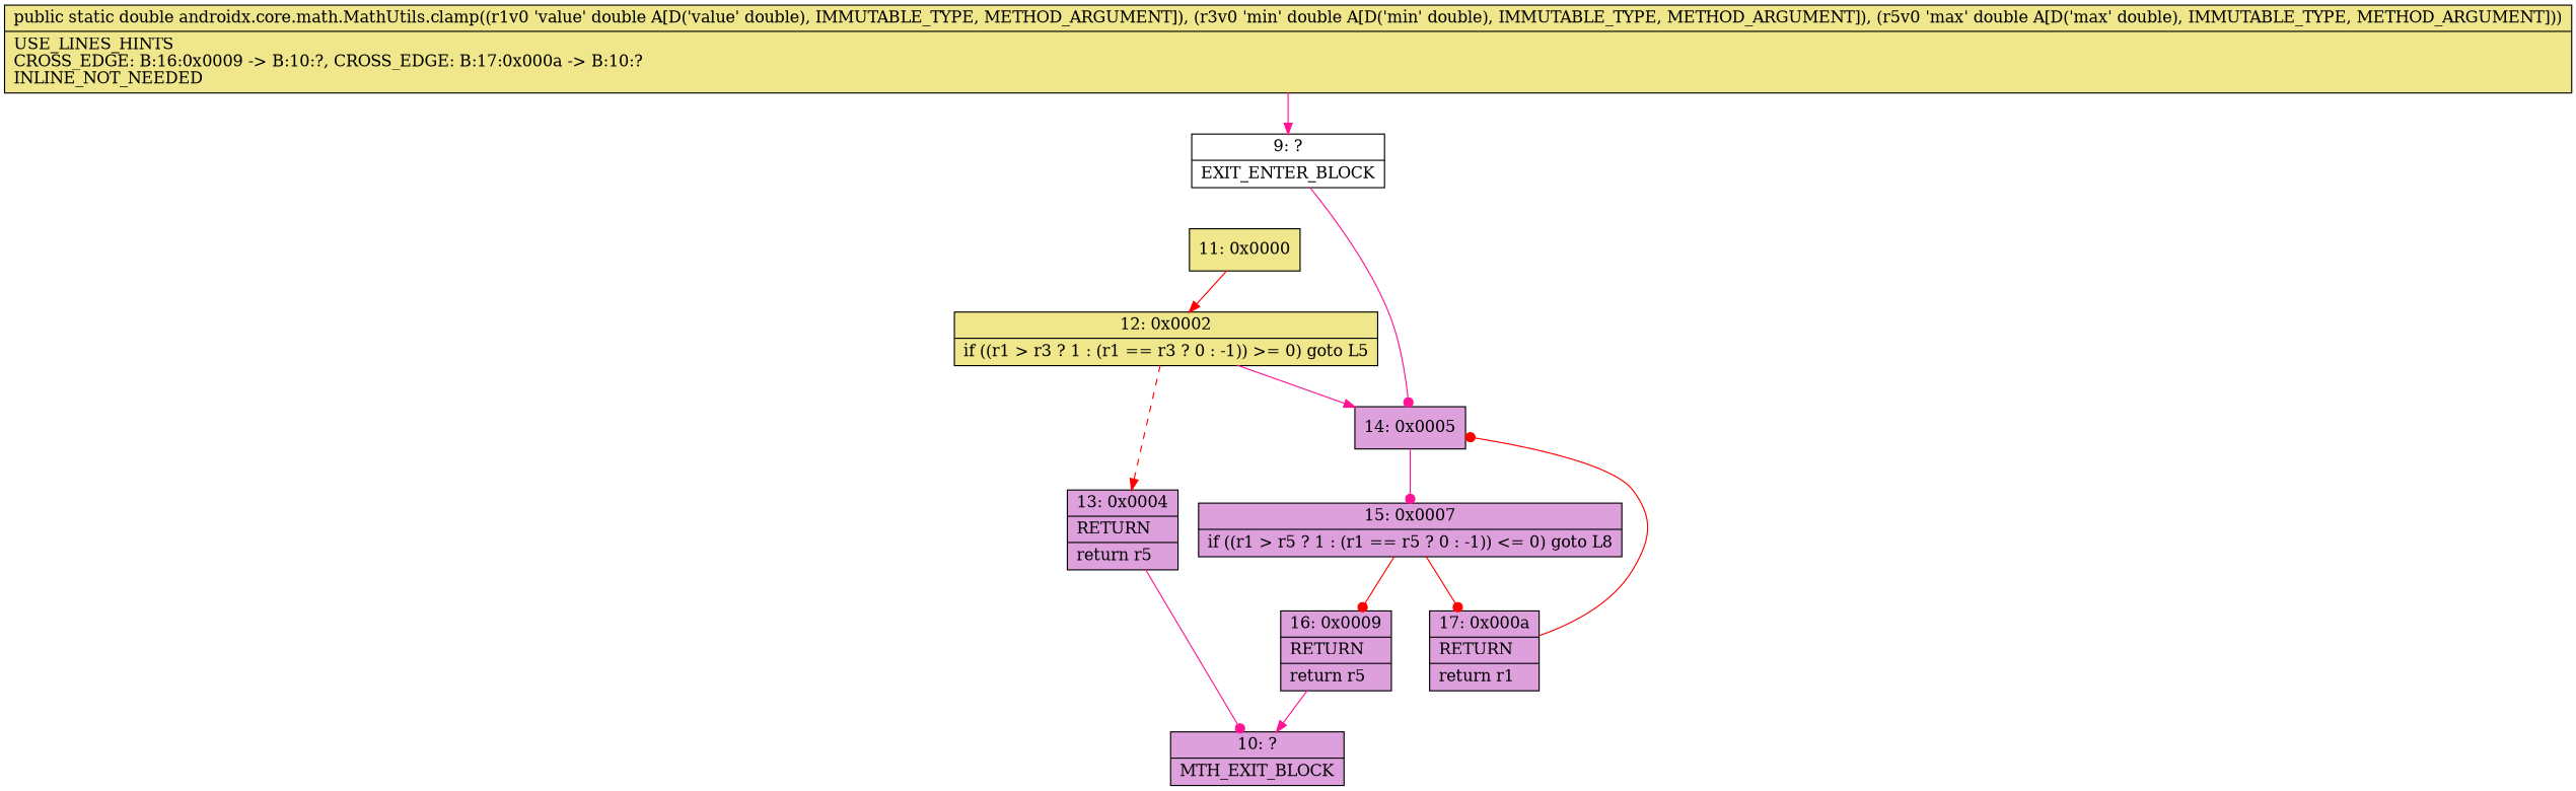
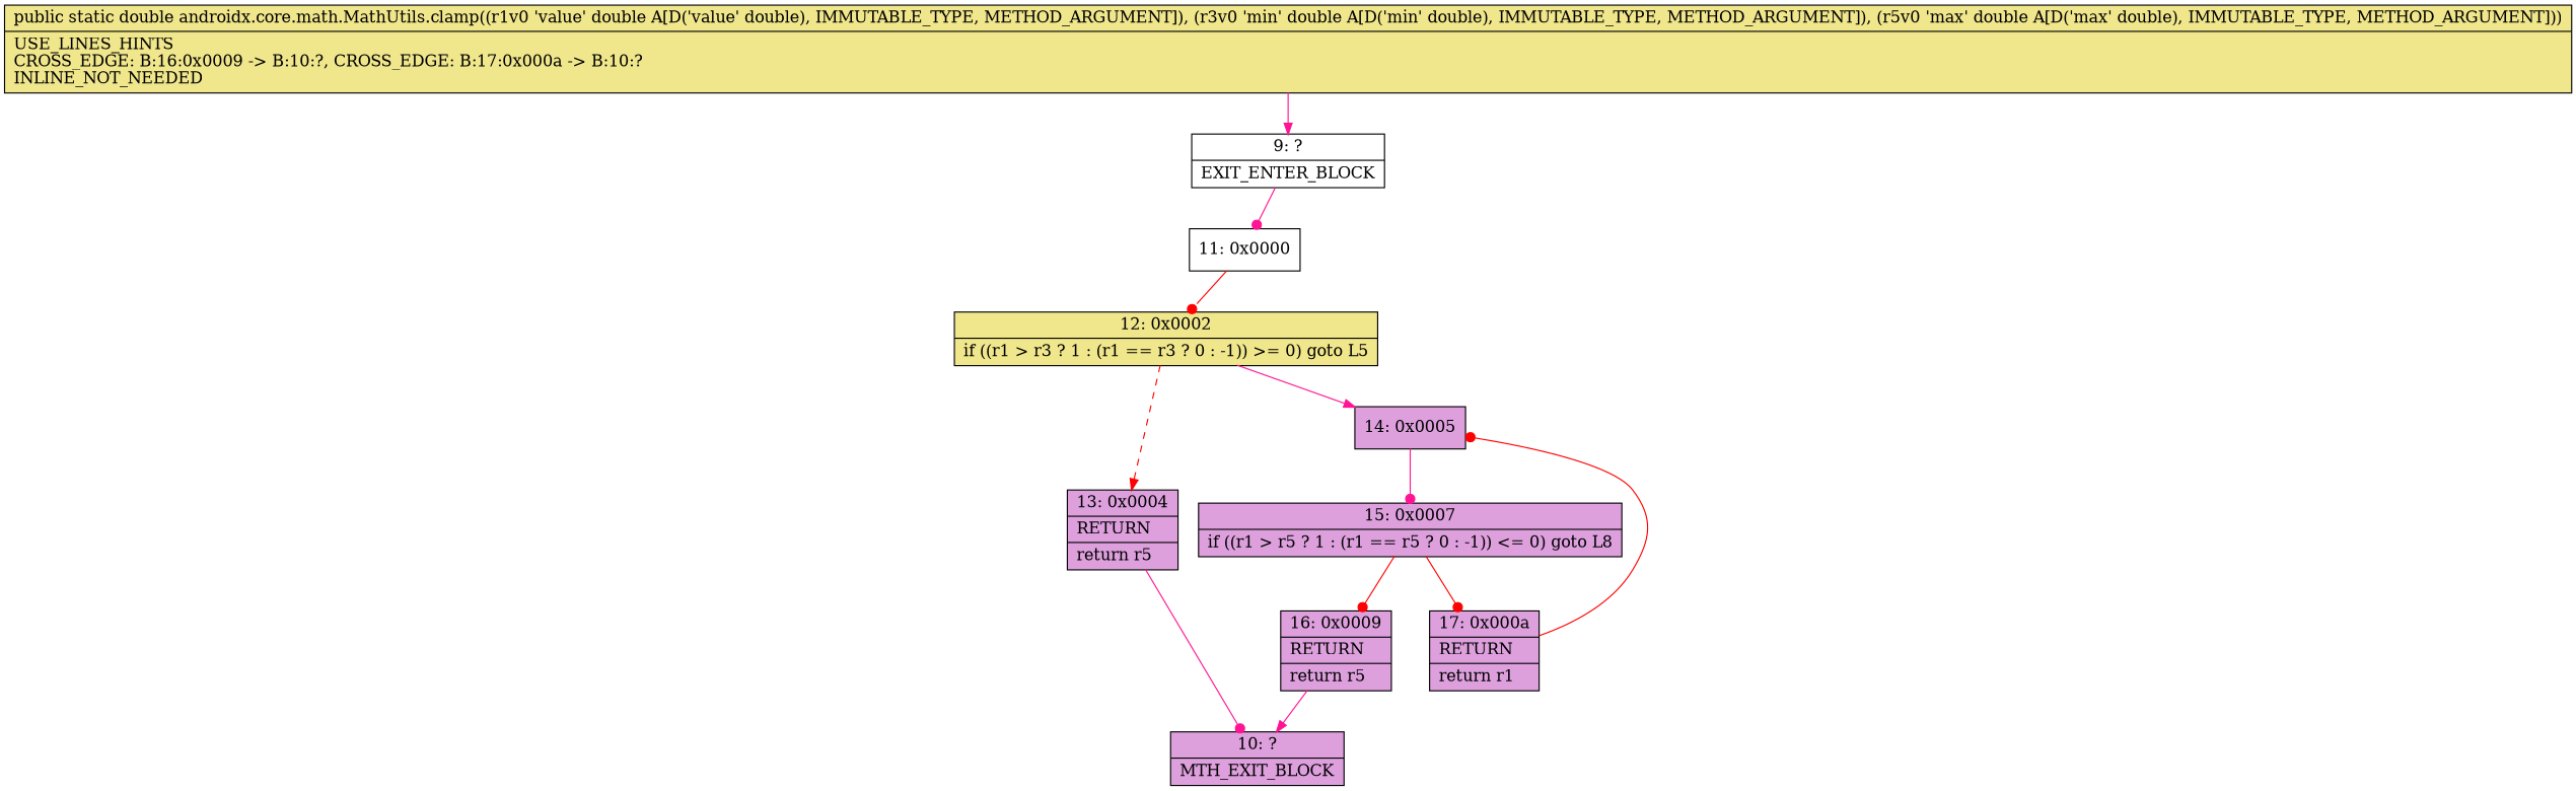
  digraph {
    node [fillcolor=plum shape=record style=filled]
    edge [arrowhead=dot color=deeppink]
    n1 [fillcolor=white label="{9\:\ ?|EXIT_ENTER_BLOCK\l}"]
-   n2 [fillcolor=khaki label="{11\:\ 0x0000}"]
+   n2 [fillcolor=white label="{11\:\ 0x0000}"]
    n3 [fillcolor=khaki label="{12\:\ 0x0002|if ((r1 \> r3 ? 1 : (r1 == r3 ? 0 : \-1)) \>= 0) goto L5\l}"]
    n4 [label="{13\:\ 0x0004|RETURN\l|return r5\l}"]
    n5 [label="{14\:\ 0x0005}"]
    n6 [label="{10\:\ ?|MTH_EXIT_BLOCK\l}"]
    n7 [label="{15\:\ 0x0007|if ((r1 \> r5 ? 1 : (r1 == r5 ? 0 : \-1)) \<= 0) goto L8\l}"]
    n8 [label="{16\:\ 0x0009|RETURN\l|return r5\l}"]
    n9 [label="{17\:\ 0x000a|RETURN\l|return r1\l}"]
    n10 [fillcolor=khaki label="{public static double androidx.core.math.MathUtils.clamp((r1v0 'value' double A[D('value' double), IMMUTABLE_TYPE, METHOD_ARGUMENT]), (r3v0 'min' double A[D('min' double), IMMUTABLE_TYPE, METHOD_ARGUMENT]), (r5v0 'max' double A[D('max' double), IMMUTABLE_TYPE, METHOD_ARGUMENT]))  | USE_LINES_HINTS\lCROSS_EDGE: B:16:0x0009 \-\> B:10:?, CROSS_EDGE: B:17:0x000a \-\> B:10:?\lINLINE_NOT_NEEDED\l}"]
-   n1 -> n5
-   n2 -> n3 [arrowhead=normal color=red]
+   n1 -> n2
+   n2 -> n3 [color=red]
    n3 -> n4 [arrowhead=normal color=red style=dashed]
    n3 -> n5 [arrowhead=normal]
    n4 -> n6
    n5 -> n7
    n7 -> n8 [color=red style=solid]
    n7 -> n9 [color=red]
    n8 -> n6 [arrowhead=normal]
    n9 -> n5 [color=red]
    n10 -> n1 [arrowhead=normal]
  }
